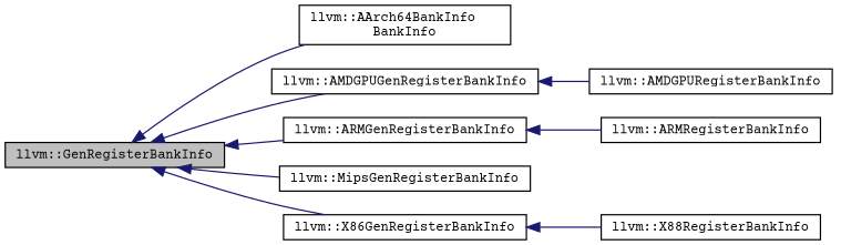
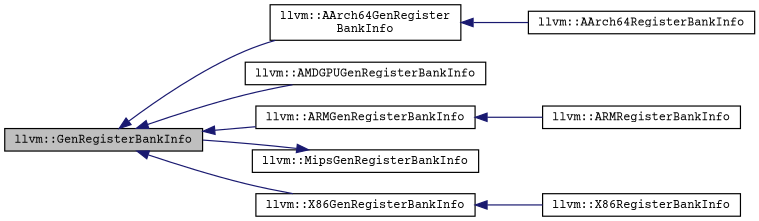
  digraph {
    fontname="Courier Prime"
    rankdir=LR
    node [color=black fontname="Courier Prime" fontsize=10 shape=box]
    edge [color=midnightblue dir=back fontname="Courier Prime" fontsize=10 labelfontname=Helvetica labelfontsize=10 style=solid]
    n1 [fillcolor=grey75 fontcolor=black height=0.2 label="llvm::GenRegisterBankInfo" style=filled width=0.4]
-   n2 [height=0.2 label="llvm::AArch64BankInfo\lBankInfo" width=0.4]
+   n2 [height=0.2 label="llvm::AArch64GenRegister\lBankInfo" width=0.4]
    n3 [height=0.2 label="llvm::AMDGPUGenRegisterBankInfo" width=0.4]
    n4 [height=0.2 label="llvm::ARMGenRegisterBankInfo" width=0.4]
    n5 [height=0.2 label="llvm::MipsGenRegisterBankInfo" width=0.4]
    n6 [height=0.2 label="llvm::X86GenRegisterBankInfo" width=0.4]
-   n8 [height=0.2 label="llvm::AMDGPURegisterBankInfo" width=0.4]
+   n7 [height=0.2 label="llvm::AArch64RegisterBankInfo" width=0.4]
    n9 [height=0.2 label="llvm::ARMRegisterBankInfo" width=0.4]
-   n10 [height=0.2 label="llvm::X88RegisterBankInfo" width=0.4]
+   n10 [height=0.2 label="llvm::X86RegisterBankInfo" width=0.4]
    n1 -> n2
    n1 -> n3
    n1 -> n4
-   n1 -> n5
+   n5 -> n1
    n1 -> n6
-   n3 -> n8
+   n2 -> n7
    n4 -> n9
    n6 -> n10
  }
